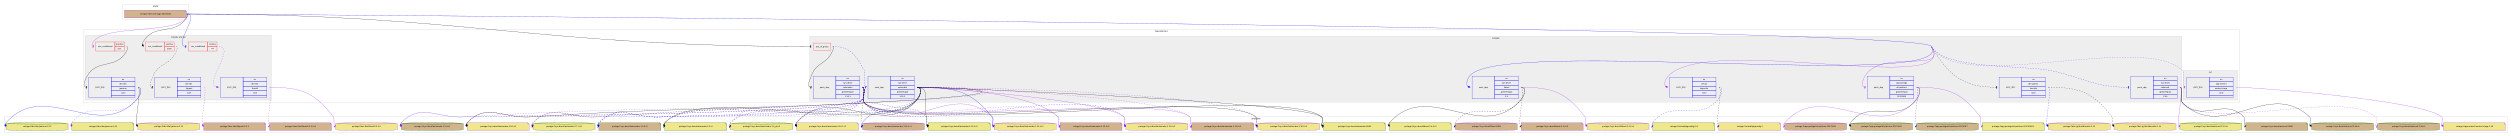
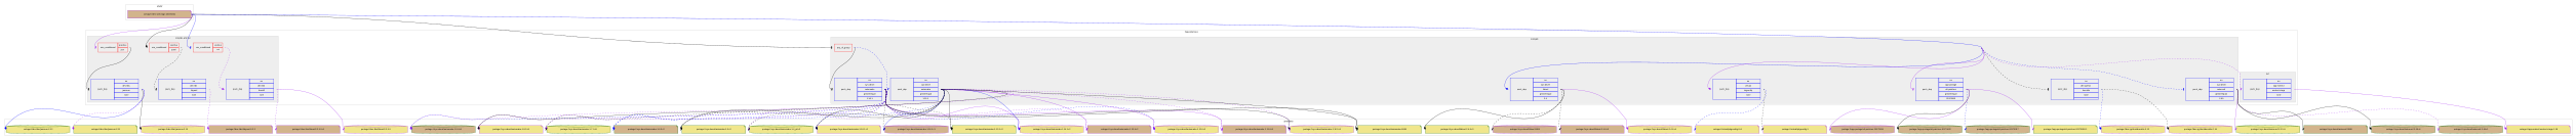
  digraph {
    compound=true
    concentrate=true
    fontname="Liberation Sans"
    fontsize=10
    newrank=true
    rankdir=TB
    ranksep=1.5
    node [color=purple fillcolor=khaki fontname="Liberation Sans" fontsize=10 shape=cylinder style=filled]
    edge [arrowhead=tee color=black fontname="Liberation Sans" headport=w style=solid tailport=e weight=100]
    n1 [fillcolor=tan label="portage://dev-util/ctags-20190331" shape=note width=4]
    n2 [color=blue label=<<TABLE BORDER="0" CELLBORDER="1" CELLSPACING="0" CELLPADDING="4" WIDTH="220"><TR><TD ROWSPAN="6" CELLPADDING="30">pack_dep</TD></TR><TR><TD WIDTH="110">no</TD></TR><TR><TD>sys-devel</TD></TR><TR><TD>automake</TD></TR><TR><TD>greaterequal</TD></TR><TR><TD>1.16.1</TD></TR></TABLE>> shape=none fillcolor="" style=""]
    n3 [color=blue label=<<TABLE BORDER="0" CELLBORDER="1" CELLSPACING="0" CELLPADDING="4" WIDTH="220"><TR><TD ROWSPAN="6" CELLPADDING="30">pack_dep</TD></TR><TR><TD WIDTH="110">no</TD></TR><TR><TD>sys-devel</TD></TR><TR><TD>automake</TD></TR><TR><TD>greaterequal</TD></TR><TR><TD>1.15.1</TD></TR></TABLE>> shape=none fillcolor="" style=""]
    n4 [color=red label=<<TABLE BORDER="0" CELLBORDER="1" CELLSPACING="0" CELLPADDING="4"><TR><TD CELLPADDING="10">any_of_group</TD></TR></TABLE>> shape=none fillcolor="" style=""]
    n5 [color=blue label=<<TABLE BORDER="0" CELLBORDER="1" CELLSPACING="0" CELLPADDING="4" WIDTH="220"><TR><TD ROWSPAN="6" CELLPADDING="30">pack_dep</TD></TR><TR><TD WIDTH="110">no</TD></TR><TR><TD>app-portage</TD></TR><TR><TD>elt-patches</TD></TR><TR><TD>greaterequal</TD></TR><TR><TD>20170815</TD></TR></TABLE>> shape=none fillcolor="" style=""]
    n6 [color=blue label=<<TABLE BORDER="0" CELLBORDER="1" CELLSPACING="0" CELLPADDING="4" WIDTH="220"><TR><TD ROWSPAN="6" CELLPADDING="30">pack_dep</TD></TR><TR><TD WIDTH="110">no</TD></TR><TR><TD>dev-python</TD></TR><TR><TD>docutils</TD></TR><TR><TD>none</TD></TR><TR><TD></TD></TR></TABLE>> shape=none fillcolor="" style=""]
    n7 [color=blue label=<<TABLE BORDER="0" CELLBORDER="1" CELLSPACING="0" CELLPADDING="4" WIDTH="220"><TR><TD ROWSPAN="6" CELLPADDING="30">pack_dep</TD></TR><TR><TD WIDTH="110">no</TD></TR><TR><TD>sys-devel</TD></TR><TR><TD>autoconf</TD></TR><TR><TD>greaterequal</TD></TR><TR><TD>2.69</TD></TR></TABLE>> shape=none fillcolor="" style=""]
    n8 [color=blue label=<<TABLE BORDER="0" CELLBORDER="1" CELLSPACING="0" CELLPADDING="4" WIDTH="220"><TR><TD ROWSPAN="6" CELLPADDING="30">pack_dep</TD></TR><TR><TD WIDTH="110">no</TD></TR><TR><TD>sys-devel</TD></TR><TR><TD>libtool</TD></TR><TR><TD>greaterequal</TD></TR><TR><TD>2.4</TD></TR></TABLE>> shape=none fillcolor="" style=""]
    n9 [color=blue label=<<TABLE BORDER="0" CELLBORDER="1" CELLSPACING="0" CELLPADDING="4" WIDTH="220"><TR><TD ROWSPAN="6" CELLPADDING="30">pack_dep</TD></TR><TR><TD WIDTH="110">no</TD></TR><TR><TD>virtual</TD></TR><TR><TD>pkgconfig</TD></TR><TR><TD>none</TD></TR><TR><TD></TD></TR></TABLE>> shape=none fillcolor="" style=""]
    n10 [color=blue label=<<TABLE BORDER="0" CELLBORDER="1" CELLSPACING="0" CELLPADDING="4" WIDTH="220"><TR><TD ROWSPAN="6" CELLPADDING="30">pack_dep</TD></TR><TR><TD WIDTH="110">no</TD></TR><TR><TD>dev-libs</TD></TR><TR><TD>jansson</TD></TR><TR><TD>none</TD></TR><TR><TD></TD></TR></TABLE>> shape=none fillcolor="" style=""]
    n11 [color=red label=<<TABLE BORDER="0" CELLBORDER="1" CELLSPACING="0" CELLPADDING="4"><TR><TD ROWSPAN="3" CELLPADDING="10">use_conditional</TD></TR><TR><TD>positive</TD></TR><TR><TD>json</TD></TR></TABLE>> shape=none fillcolor="" style=""]
    n12 [color=blue label=<<TABLE BORDER="0" CELLBORDER="1" CELLSPACING="0" CELLPADDING="4" WIDTH="220"><TR><TD ROWSPAN="6" CELLPADDING="30">pack_dep</TD></TR><TR><TD WIDTH="110">no</TD></TR><TR><TD>dev-libs</TD></TR><TR><TD>libxml2</TD></TR><TR><TD>none</TD></TR><TR><TD></TD></TR></TABLE>> shape=none fillcolor="" style=""]
    n13 [color=red label=<<TABLE BORDER="0" CELLBORDER="1" CELLSPACING="0" CELLPADDING="4"><TR><TD ROWSPAN="3" CELLPADDING="10">use_conditional</TD></TR><TR><TD>positive</TD></TR><TR><TD>xml</TD></TR></TABLE>> shape=none fillcolor="" style=""]
    n14 [color=blue label=<<TABLE BORDER="0" CELLBORDER="1" CELLSPACING="0" CELLPADDING="4" WIDTH="220"><TR><TD ROWSPAN="6" CELLPADDING="30">pack_dep</TD></TR><TR><TD WIDTH="110">no</TD></TR><TR><TD>dev-libs</TD></TR><TR><TD>libyaml</TD></TR><TR><TD>none</TD></TR><TR><TD></TD></TR></TABLE>> shape=none fillcolor="" style=""]
    n15 [color=red label=<<TABLE BORDER="0" CELLBORDER="1" CELLSPACING="0" CELLPADDING="4"><TR><TD ROWSPAN="3" CELLPADDING="10">use_conditional</TD></TR><TR><TD>positive</TD></TR><TR><TD>yaml</TD></TR></TABLE>> shape=none fillcolor="" style=""]
    n16 [color=blue label=<<TABLE BORDER="0" CELLBORDER="1" CELLSPACING="0" CELLPADDING="4" WIDTH="220"><TR><TD ROWSPAN="6" CELLPADDING="30">pack_dep</TD></TR><TR><TD WIDTH="110">no</TD></TR><TR><TD>app-eselect</TD></TR><TR><TD>eselect-ctags</TD></TR><TR><TD>none</TD></TR><TR><TD></TD></TR></TABLE>> shape=none fillcolor="" style=""]
    n17 [label="portage://sys-devel/automake-1.10.3-r3" width=4]
    n18 [fillcolor=tan label="portage://sys-devel/automake-1.11.6-r3" shape=note width=4]
    n19 [label="portage://sys-devel/automake-1.12.6-r2" width=4]
    n20 [fillcolor=tan label="portage://sys-devel/automake-1.13.4-r2" shape=note width=4]
    n21 [label="portage://sys-devel/automake-1.14.1-r2" width=4]
    n22 [color=darkgreen label="portage://sys-devel/automake-1.15.1-r2" shape=note width=4]
    n23 [fillcolor=tan label="portage://sys-devel/automake-1.16.1-r1" width=4]
    n24 [label="portage://sys-devel/automake-1.16.1-r2" shape=note width=4]
    n25 [color=darkgreen label="portage://sys-devel/automake-1.4_p6-r2" width=4]
    n26 [color=darkgreen label="portage://sys-devel/automake-1.5-r2" shape=note width=4]
    n27 [color=darkgreen fillcolor=tan label="portage://sys-devel/automake-1.6.3-r2" shape=note width=4]
    n28 [color=darkgreen label="portage://sys-devel/automake-1.7.9-r3" width=4]
    n29 [label="portage://sys-devel/automake-1.8.5-r5" shape=note width=4]
    n30 [color=darkgreen fillcolor=tan label="portage://sys-devel/automake-1.9.6-r5" width=4]
    n31 [color=darkgreen label="portage://sys-devel/automake-9999" shape=note width=4]
    n32 [color=darkgreen fillcolor=tan label="portage://app-portage/elt-patches-20170317" width=4]
    n33 [color=darkgreen fillcolor=tan label="portage://app-portage/elt-patches-20170422" width=4]
    n34 [fillcolor=tan label="portage://app-portage/elt-patches-20170815" width=4]
    n35 [color=darkgreen label="portage://app-portage/elt-patches-20170826.1" shape=note width=4]
    n36 [color=darkgreen label="portage://sys-devel/autoconf-2.13-r1" width=4]
    n37 [color=darkgreen fillcolor=tan label="portage://sys-devel/autoconf-2.64-r1" width=4]
    n38 [color=darkgreen fillcolor=tan label="portage://sys-devel/autoconf-2.69-r4" width=4]
    n39 [color=darkgreen fillcolor=tan label="portage://sys-devel/autoconf-9999" shape=note width=4]
    n40 [label="portage://dev-python/docutils-0.12" width=4]
    n41 [label="portage://dev-python/docutils-0.14" width=4]
    n42 [color=darkgreen label="portage://sys-devel/libtool-2.4.6-r3" shape=note width=4]
    n43 [label="portage://sys-devel/libtool-2.4.6-r4" width=4]
    n44 [fillcolor=tan label="portage://sys-devel/libtool-2.4.6-r5" shape=note width=4]
    n45 [fillcolor=tan label="portage://sys-devel/libtool-9999" width=4]
-   n46 [color=darkgreen label="portage://virtual/pkgconfig-0-r1" shape=note width=4]
+   n46 [label="portage://virtual/pkgconfig-0-r1" shape=note width=4]
    n47 [label="portage://virtual/pkgconfig-1" shape=note width=4]
    n48 [label="portage://dev-libs/jansson-2.10" width=4]
    n49 [color=darkgreen label="portage://dev-libs/jansson-2.11" shape=note width=4]
    n50 [color=darkgreen label="portage://dev-libs/jansson-2.12" width=4]
    n51 [label="portage://dev-libs/libxml2-2.9.9" width=4]
    n52 [fillcolor=tan label="portage://dev-libs/libxml2-2.9.9-r1" shape=note width=4]
    n53 [fillcolor=tan label="portage://dev-libs/libyaml-0.2.2" shape=note width=4]
    n54 [label="portage://app-eselect/eselect-ctags-1.18" shape=note width=4]
    subgraph cluster_1 {
      color=gray
      label=<<i>dependencies</i>>
      subgraph cluster_2 {
        color=gray
        fillcolor="#eeeeee"
        label=<<i>compile</i>>
        style=filled
        subgraph sub_3 {
          color=gray
          fillcolor="#eeeeee"
          label=<<i>compile</i>>
          style=filled
          n4
          subgraph sub_4 {
            color=gray
            fillcolor="#eeeeee"
            label=<<i>compile</i>>
            style=filled
            n2
          }
          subgraph sub_5 {
            color=gray
            fillcolor="#eeeeee"
            label=<<i>compile</i>>
            style=filled
            n3
          }
        }
        subgraph sub_6 {
          color=gray
          fillcolor="#eeeeee"
          label=<<i>compile</i>>
          style=filled
          n5
        }
        subgraph sub_7 {
          color=gray
          fillcolor="#eeeeee"
          label=<<i>compile</i>>
          style=filled
          n6
        }
        subgraph sub_8 {
          color=gray
          fillcolor="#eeeeee"
          label=<<i>compile</i>>
          style=filled
          n7
        }
        subgraph sub_9 {
          color=gray
          fillcolor="#eeeeee"
          label=<<i>compile</i>>
          style=filled
          n8
        }
        subgraph sub_10 {
          color=gray
          fillcolor="#eeeeee"
          label=<<i>compile</i>>
          style=filled
          n9
        }
      }
      subgraph cluster_11 {
        color=gray
        fillcolor="#eeeeee"
        label=<<i>compile and run</i>>
        style=filled
        subgraph sub_12 {
          color=gray
          fillcolor="#eeeeee"
          label=<<i>compile and run</i>>
          style=filled
          n11
          subgraph sub_13 {
            color=gray
            fillcolor="#eeeeee"
            label=<<i>compile and run</i>>
            style=filled
            n10
          }
        }
        subgraph sub_14 {
          color=gray
          fillcolor="#eeeeee"
          label=<<i>compile and run</i>>
          style=filled
          n13
          subgraph sub_15 {
            color=gray
            fillcolor="#eeeeee"
            label=<<i>compile and run</i>>
            style=filled
            n12
          }
        }
        subgraph sub_16 {
          color=gray
          fillcolor="#eeeeee"
          label=<<i>compile and run</i>>
          style=filled
          n15
          subgraph sub_17 {
            color=gray
            fillcolor="#eeeeee"
            label=<<i>compile and run</i>>
            style=filled
            n14
          }
        }
      }
      subgraph cluster_18 {
        color=gray
        fillcolor="#eeeeee"
        label=<<i>run</i>>
        style=filled
        subgraph sub_19 {
          color=gray
          fillcolor="#eeeeee"
          label=<<i>run</i>>
          style=filled
          n16
        }
      }
    }
    subgraph cluster_20 {
      color=gray
      label=<<i>ebuild</i>>
      rank=same
      n1
    }
    subgraph cluster_21 {
      color=gray
      label=<<i>candidates</i>>
      rank=same
      subgraph sub_22 {
        color=black
        label=<<i>candidates</i>>
        nodesep=1
        rank=same
        n17
        n18
        n19
        n20
        n21
        n22
        n23
        n24
        n25
        n26
        n27
        n28
        n29
        n30
        n31
      }
      subgraph sub_23 {
        color=black
        label=<<i>candidates</i>>
        nodesep=1
        rank=same
        n17
        n18
        n19
        n20
        n21
        n22
        n23
        n24
        n25
        n26
        n27
        n28
        n29
        n30
        n31
      }
      subgraph sub_24 {
        color=black
        label=<<i>candidates</i>>
        nodesep=1
        rank=same
        n32
        n33
        n34
        n35
      }
      subgraph sub_25 {
        color=black
        label=<<i>candidates</i>>
        nodesep=1
        rank=same
        n36
        n37
        n38
        n39
      }
      subgraph sub_26 {
        color=black
        label=<<i>candidates</i>>
        nodesep=1
        rank=same
        n40
        n41
      }
      subgraph sub_27 {
        color=black
        label=<<i>candidates</i>>
        nodesep=1
        rank=same
        n42
        n43
        n44
        n45
      }
      subgraph sub_28 {
        color=black
        label=<<i>candidates</i>>
        nodesep=1
        rank=same
        n46
        n47
      }
      subgraph sub_29 {
        color=black
        label=<<i>candidates</i>>
        nodesep=1
        rank=same
        n48
        n49
        n50
      }
      subgraph sub_30 {
        color=black
        label=<<i>candidates</i>>
        nodesep=1
        rank=same
        n51
        n52
      }
      subgraph sub_31 {
        color=black
        label=<<i>candidates</i>>
        nodesep=1
        rank=same
        n53
      }
      subgraph sub_32 {
        color=black
        label=<<i>candidates</i>>
        nodesep=1
        rank=same
        n54
      }
    }
    n1 -> n4 [weight=20]
    n1 -> n5 [color=purple weight=20]
    n1 -> n6 [style=dashed weight=20]
    n1 -> n7 [color=blue style=dashed weight=20]
    n1 -> n8 [arrowhead=diamond color=blue weight=20]
    n1 -> n9 [arrowhead=diamond color=purple weight=20]
    n1 -> n11 [color=purple weight=20]
    n1 -> n13 [color=blue weight=20]
    n1 -> n15 [arrowhead=diamond weight=20]
    n1 -> n16 [color=purple style=dashed weight=20]
    n2 -> n17 [arrowhead=diamond]
    n2 -> n18 [color=purple]
    n2 -> n19 [arrowhead=diamond color=blue style=dashed]
    n2 -> n20 [color=purple style=dashed]
    n2 -> n21 [arrowhead=diamond color=purple]
    n2 -> n22 [arrowhead=diamond style=dashed]
    n2 -> n23 [style=dashed]
    n2 -> n24 [arrowhead=diamond color=blue style=dashed]
    n2 -> n25 [color=purple style=dashed]
    n2 -> n26 [arrowhead=diamond style=dashed]
    n2 -> n27 [color=blue style=dashed]
    n2 -> n28 [arrowhead=diamond color=purple style=dashed]
    n2 -> n29 [arrowhead=diamond color=purple style=dashed]
    n2 -> n30 [arrowhead=diamond color=blue style=dashed]
    n2 -> n31
    n3 -> n17 [color=purple style=dashed]
    n3 -> n18 [color=purple style=dashed]
    n3 -> n19 [arrowhead=diamond color=purple]
    n3 -> n20 [color=purple]
    n3 -> n21 [color=blue]
    n3 -> n22
    n3 -> n23 [color=blue]
    n3 -> n24 [arrowhead=diamond]
    n3 -> n25 [style=dashed]
    n3 -> n26
    n3 -> n27 [arrowhead=diamond color=blue style=dashed]
    n3 -> n28 [style=dashed]
    n3 -> n29 [arrowhead=diamond]
    n3 -> n30 [arrowhead=diamond color=purple style=dashed]
    n3 -> n31 [arrowhead=diamond]
    n4 -> n2 [weight=20]
    n4 -> n3 [color=blue style=dashed weight=20]
    n5 -> n32 [color=blue style=dashed]
    n5 -> n33 [arrowhead=diamond]
    n5 -> n34 [color=purple]
    n5 -> n35 [color=purple]
    n6 -> n40 [arrowhead=diamond color=blue style=dashed]
    n6 -> n41 [arrowhead=diamond style=dashed]
    n7 -> n36 [color=purple]
    n7 -> n37 [color=purple style=dashed]
    n7 -> n38 [arrowhead=diamond]
    n7 -> n39
    n8 -> n42 [arrowhead=diamond]
    n8 -> n43 [arrowhead=diamond color=purple]
    n8 -> n44 [style=dashed]
    n8 -> n45 [style=dashed]
    n9 -> n46 [color=blue style=dashed]
    n9 -> n47 [style=dashed]
    n10 -> n48 [arrowhead=diamond]
    n10 -> n49 [arrowhead=diamond color=purple style=dashed]
    n10 -> n50 [arrowhead=diamond color=blue]
    n11 -> n10 [weight=20]
    n12 -> n51 [color=purple]
    n12 -> n52 [color=purple style=dashed]
    n13 -> n12 [arrowhead=diamond color=purple style=dashed weight=20]
    n14 -> n53 [arrowhead=diamond color=purple style=dashed]
    n15 -> n14 [style=dashed weight=20]
    n16 -> n54 [arrowhead=diamond color=purple]
  }
